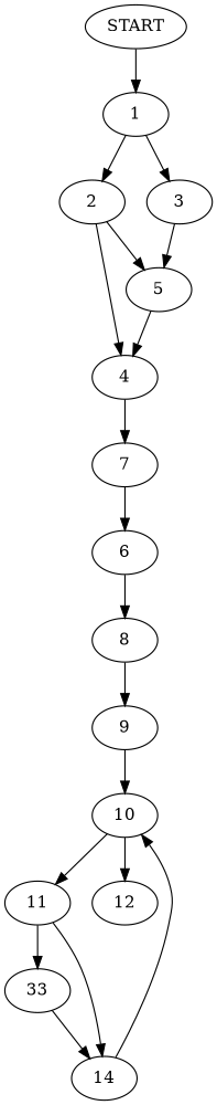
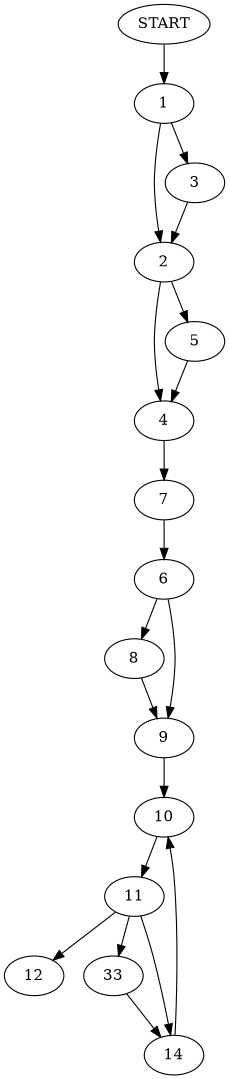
  digraph {
    n1 [label=START]
    1
    2
    3
    4
    5
    7
    6
    8
    9
    10
    11
    12
    n14 [label=33]
    14
    n1 -> 1
    1 -> 2
    1 -> 3
    2 -> 4
    2 -> 5
-   3 -> 5
+   3 -> 2
    4 -> 7
    5 -> 4
    7 -> 6
    6 -> 8
+   6 -> 9
    8 -> 9
    9 -> 10
    10 -> 11
-   10 -> 12
+   11 -> 12
    11 -> n14
    11 -> 14
    n14 -> 14
    14 -> 10
  }
